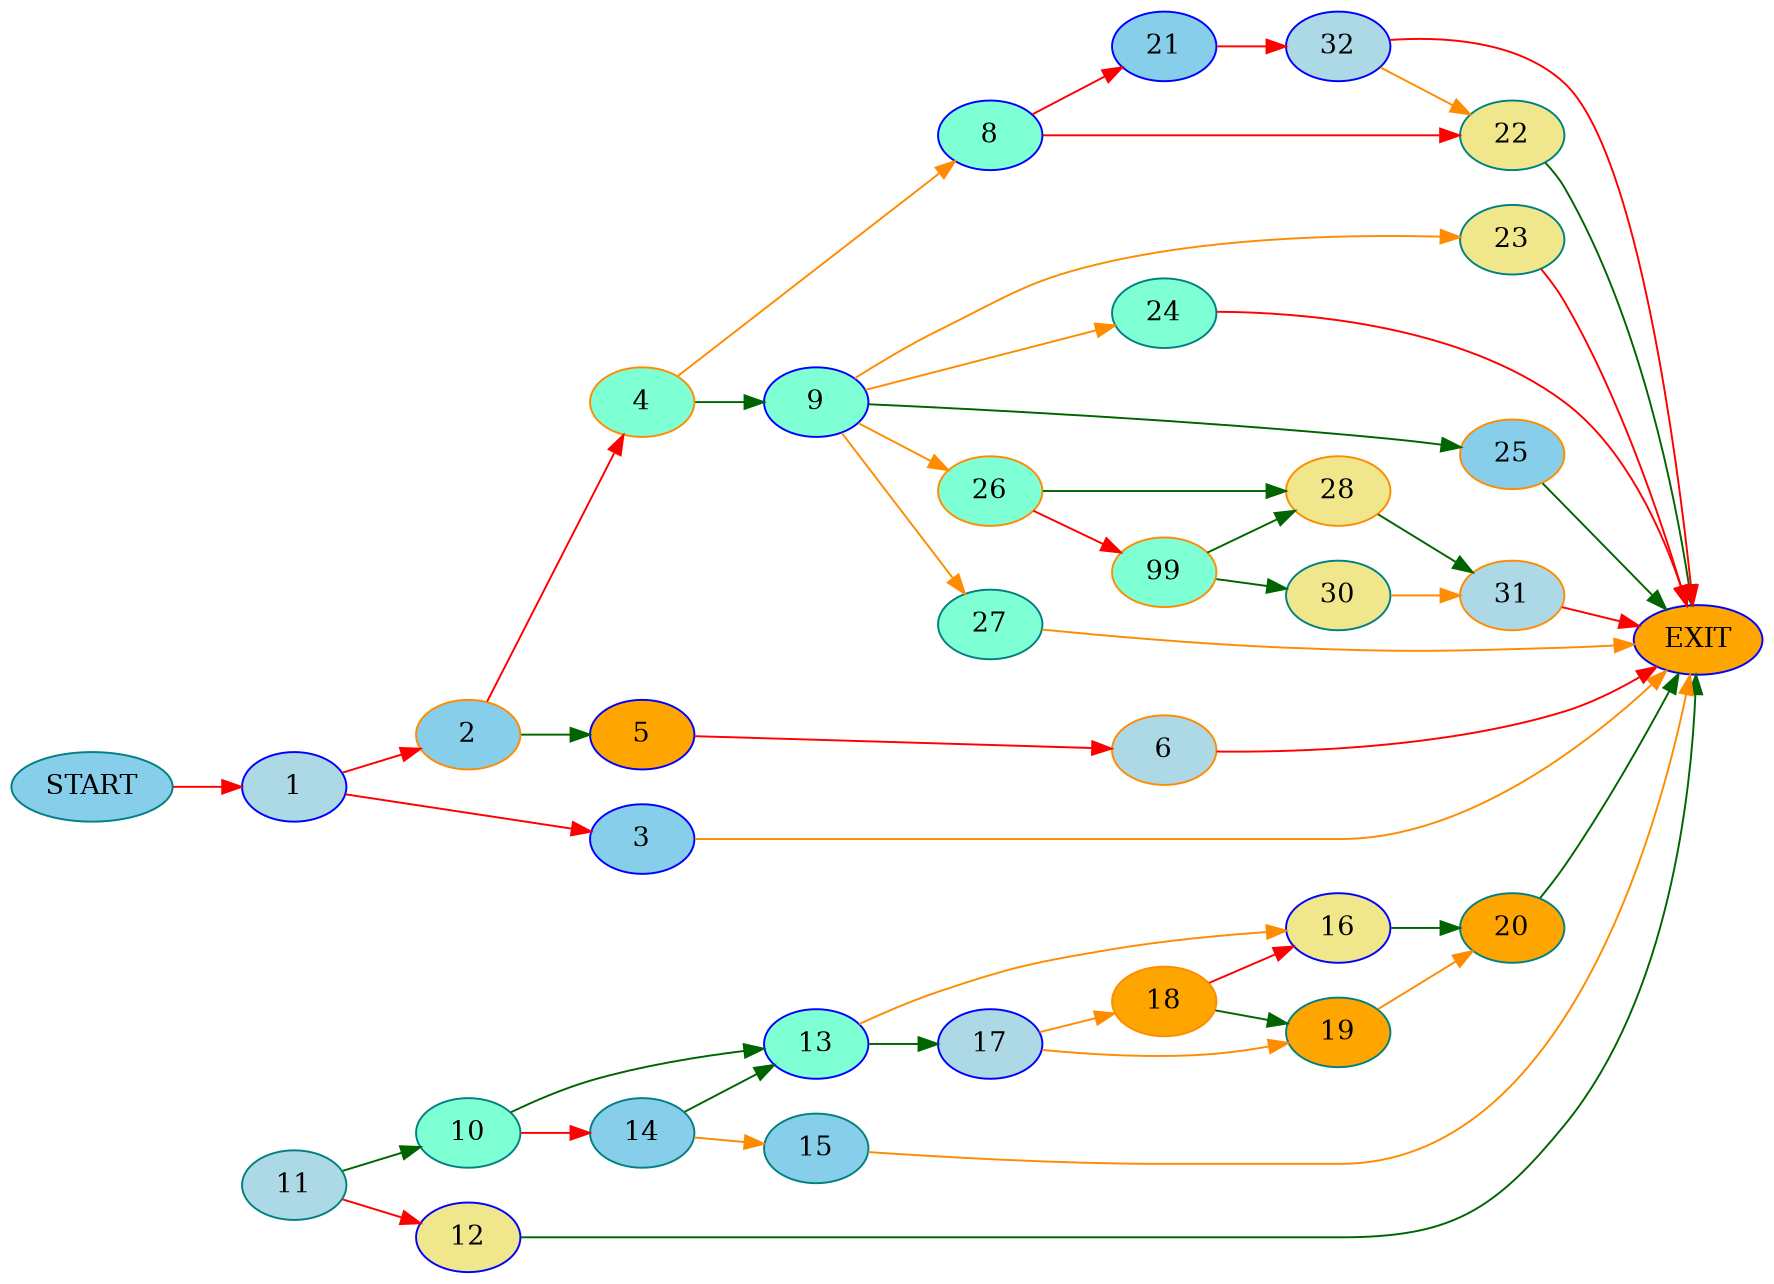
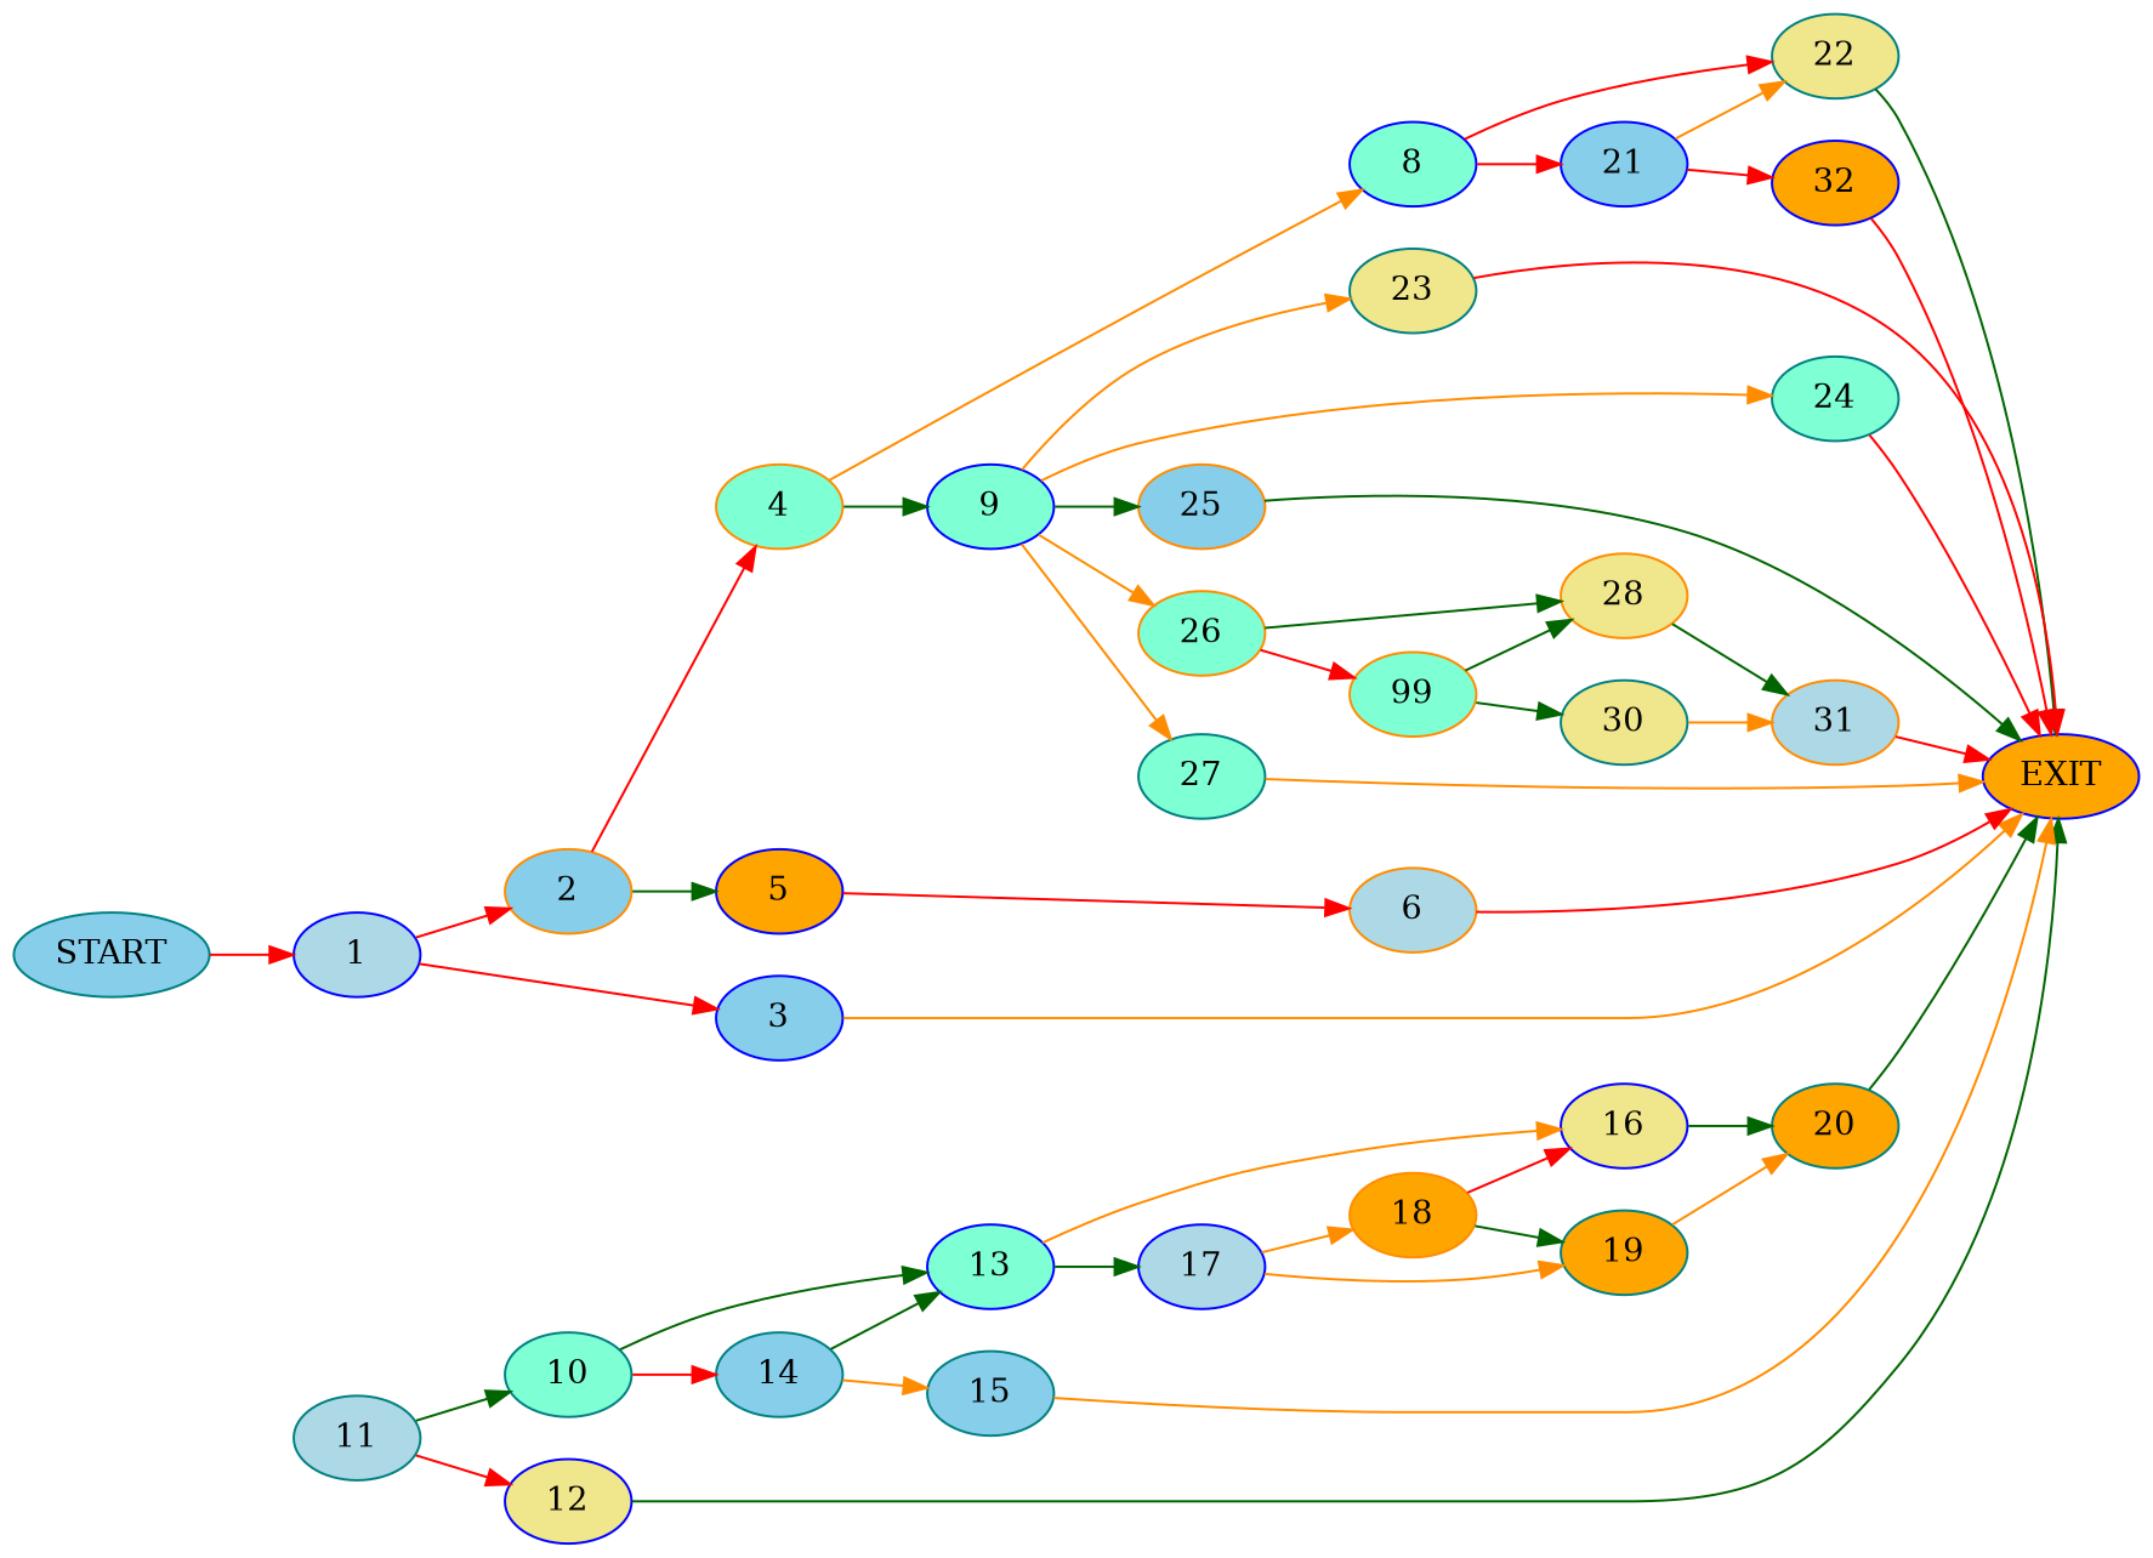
  digraph {
    rankdir=LR
    node [color=teal fillcolor=aquamarine style=filled]
    edge [color=red]
    n1 [fillcolor=skyblue label=START]
    1 [color=blue fillcolor=lightblue]
    2 [color=darkorange fillcolor=skyblue]
    3 [color=blue fillcolor=skyblue]
    n5 [color=blue fillcolor=orange label=EXIT]
    4 [color=darkorange]
    5 [color=blue fillcolor=orange]
    8 [color=blue]
    9 [color=blue]
    6 [color=darkorange fillcolor=lightblue]
    21 [color=blue fillcolor=skyblue]
    22 [fillcolor=khaki]
    23 [fillcolor=khaki]
    24
    25 [color=darkorange fillcolor=skyblue]
    26 [color=darkorange]
    27
    10
    13 [color=blue]
    14 [fillcolor=skyblue]
    11 [fillcolor=lightblue]
    12 [color=blue fillcolor=khaki]
-   32 [color=blue fillcolor=lightblue]
+   32 [color=blue fillcolor=orange]
    28 [color=darkorange fillcolor=khaki]
    n25 [color=darkorange label=99]
    16 [color=blue fillcolor=khaki]
    17 [color=blue fillcolor=lightblue]
    15 [fillcolor=skyblue]
    20 [fillcolor=orange]
    18 [color=darkorange fillcolor=orange]
    19 [fillcolor=orange]
    31 [color=darkorange fillcolor=lightblue]
    30 [fillcolor=khaki]
    n1 -> 1
    1 -> 2
    1 -> 3
    2 -> 4
    2 -> 5 [color=darkgreen]
    3 -> n5 [color=darkorange]
    4 -> 8 [color=darkorange]
    4 -> 9 [color=darkgreen]
    5 -> 6
    8 -> 21
    8 -> 22
    9 -> 23 [color=darkorange]
    9 -> 24 [color=darkorange]
    9 -> 25 [color=darkgreen]
    9 -> 26 [color=darkorange]
    9 -> 27 [color=darkorange]
    6 -> n5
-   32 -> 22 [color=darkorange]
+   21 -> 22 [color=darkorange]
    21 -> 32
    22 -> n5 [color=darkgreen]
    23 -> n5
    24 -> n5
    25 -> n5 [color=darkgreen]
    26 -> 28 [color=darkgreen]
    26 -> n25
    27 -> n5 [color=darkorange]
    10 -> 13 [color=darkgreen]
    10 -> 14
    13 -> 16 [color=darkorange]
    13 -> 17 [color=darkgreen]
    14 -> 13 [color=darkgreen]
    14 -> 15 [color=darkorange]
    11 -> 10 [color=darkgreen]
    11 -> 12
    12 -> n5 [color=darkgreen]
    32 -> n5
    28 -> 31 [color=darkgreen]
    n25 -> 28 [color=darkgreen]
    n25 -> 30 [color=darkgreen]
    16 -> 20 [color=darkgreen]
    17 -> 18 [color=darkorange]
    17 -> 19 [color=darkorange]
    15 -> n5 [color=darkorange]
    20 -> n5 [color=darkgreen]
    18 -> 16
    18 -> 19 [color=darkgreen]
    19 -> 20 [color=darkorange]
    31 -> n5
    30 -> 31 [color=darkorange]
  }
